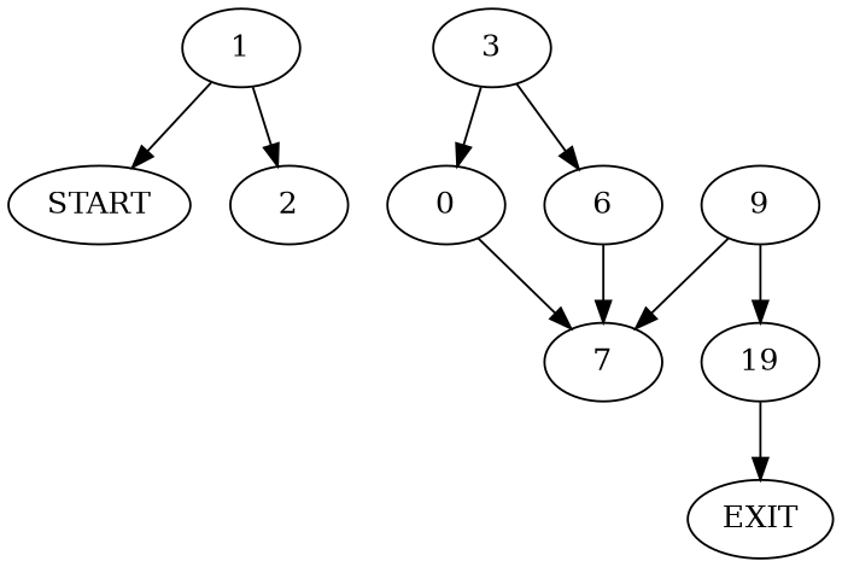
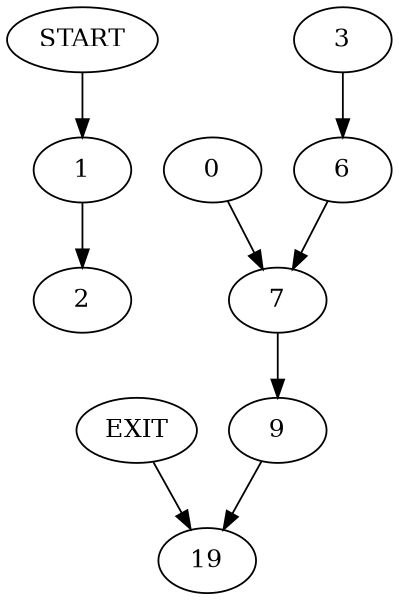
  digraph {
    n1 [label=START]
    1
    2
    n4 [label=EXIT]
    n5 [label=0]
    3
    6
    7
    9
    n10 [label=19]
-   1 -> n1
+   n1 -> 1
    1 -> 2
    n5 -> 7
-   3 -> n5
    3 -> 6
    6 -> 7
-   9 -> 7
+   7 -> 9
    9 -> n10
-   n10 -> n4
+   n4 -> n10
  }
